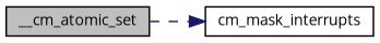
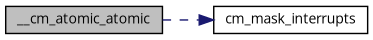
  digraph {
    rankdir=LR
    fontname="Open Sans"
    node [color=black fontname="Open Sans" fontsize=10 shape=record style=filled]
-   n1 [fillcolor=grey75 fontcolor=black height=0.2 label=__cm_atomic_set width=0.4]
+   n1 [fillcolor=grey75 fontcolor=black height=0.2 label=__cm_atomic_atomic width=0.4]
    n2 [fillcolor=white height=0.2 label=cm_mask_interrupts width=0.4]
    n1 -> n2 [color=midnightblue fontname="Open Sans" fontsize=10 labelfontname=Helvetica labelfontsize=10 style=dashed]
  }
